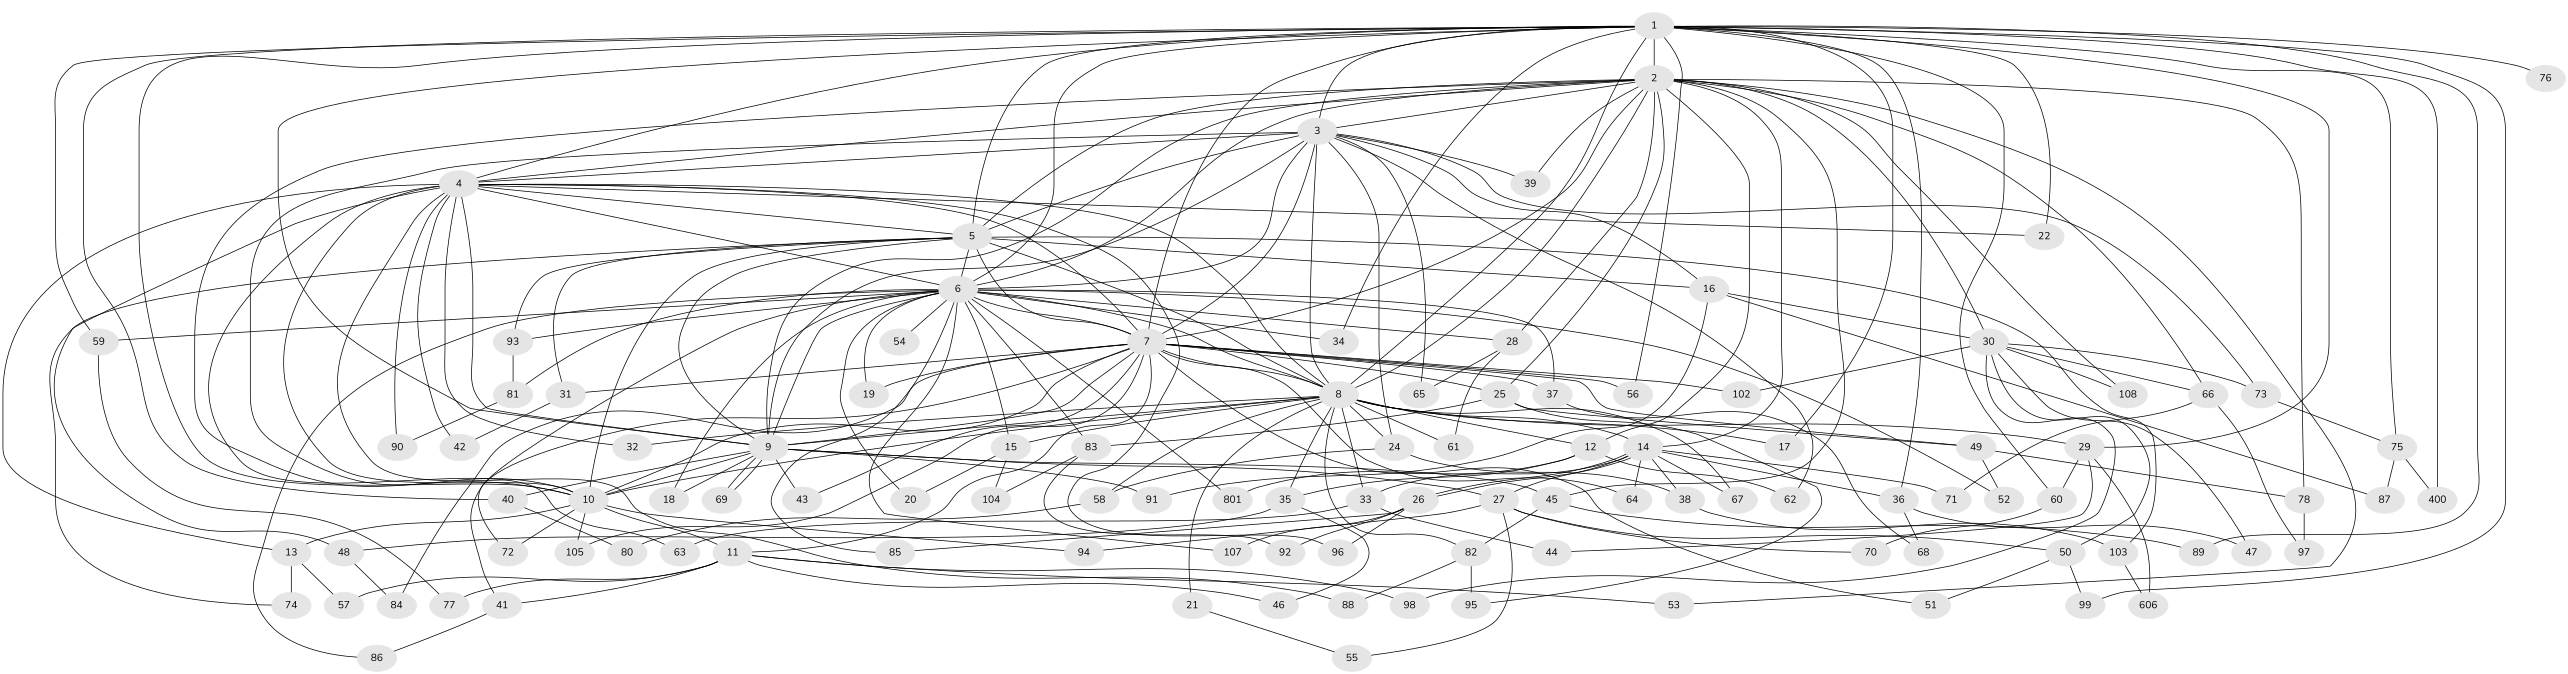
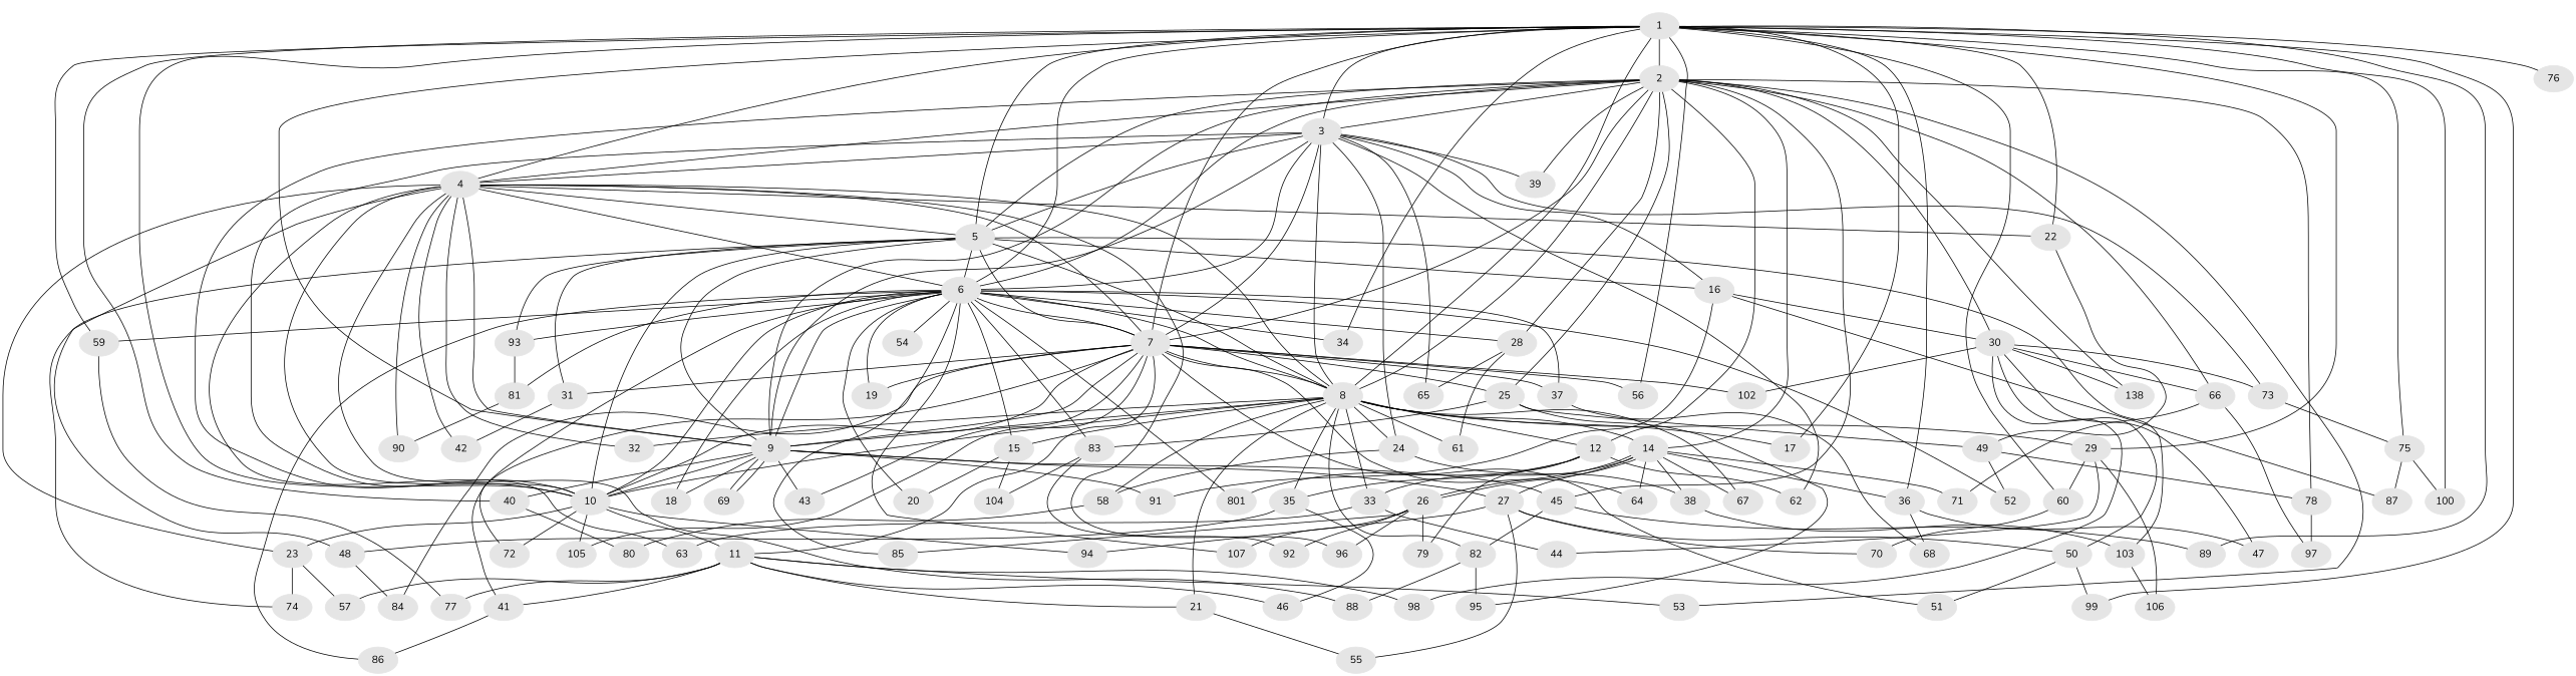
  graph {
    fontname=Nunito
    node [color=gray90 fontname=Nunito style=filled]
    edge [fontname=Nunito]
    1
    2
    3
    4
    5
    6
    7
    8
    9
    10
    17
    22
    29
    34
    36
    40
    56
    59
    60
    75
    76
    89
    99
-   100 [label=400]
+   100
    12
    14
    25
    28
    30
    39
    45
    53
    66
    78
-   108
+   108 [label=138]
    16
    24
    62
    65
    73
-   23 [label=13]
+   23
    32
    42
    48
    63
    88
    90
    96
    31
    74
    93
    103
    15
    18
    19
    20
    37
    52
    54
    72
    81
    83
    85
    86
    n65 [label=801]
    107
    11
    41
    43
    49
    51
    64
    84
    102
    105
    21
    33
    35
    58
    61
    67
    82
    27
    69
    91
    94
    44
-   106 [label=606]
+   106
    47
    68
    80
    77
    70
    87
+   79
    26
    38
    71
    95
    98
    50
    97
    57
    104
    92
    46
    55
    1 -- 2
    1 -- 3
    1 -- 4
    1 -- 5
    1 -- 6
    1 -- 7
    1 -- 8
    1 -- 9
    1 -- 10
    1 -- 17
    1 -- 22
    1 -- 29
    1 -- 34
    1 -- 36
    1 -- 40
    1 -- 56
    1 -- 59
    1 -- 60
    1 -- 75
    1 -- 76
    1 -- 89
    1 -- 99
    1 -- 100
    2 -- 3
    2 -- 4
    2 -- 5
    2 -- 6
    2 -- 7
    2 -- 8
    2 -- 9
    2 -- 10
    2 -- 12
    2 -- 14
    2 -- 25
    2 -- 28
    2 -- 30
    2 -- 39
    2 -- 45
    2 -- 53
    2 -- 66
    2 -- 78
    2 -- 108
    3 -- 4
    3 -- 5
    3 -- 6
    3 -- 7
    3 -- 8
    3 -- 9
    3 -- 10
    3 -- 39
    3 -- 16
    3 -- 24
    3 -- 62
    3 -- 65
    3 -- 73
    4 -- 5
    4 -- 6
    4 -- 7
    4 -- 8
    4 -- 9
    4 -- 10
    4 -- 22
    4 -- 23
    4 -- 32
    4 -- 42
    4 -- 48
    4 -- 63
    4 -- 88
    4 -- 90
    4 -- 96
    5 -- 6
    5 -- 7
    5 -- 8
    5 -- 9
    5 -- 10
    5 -- 16
    5 -- 31
    5 -- 74
    5 -- 93
    5 -- 103
    6 -- 7
    6 -- 8
    6 -- 9
+   6 -- 10
    6 -- 34
    6 -- 59
    6 -- 28
    6 -- 93
    6 -- 15
    6 -- 18
    6 -- 19
    6 -- 20
    6 -- 37
    6 -- 52
    6 -- 54
    6 -- 72
    6 -- 81
    6 -- 83
    6 -- 85
    6 -- 86
    6 -- n65
    6 -- 107
    7 -- 8
    7 -- 9
    7 -- 10
    7 -- 56
    7 -- 25
    7 -- 31
    7 -- 19
    7 -- 37
    7 -- 11
    7 -- 41
    7 -- 43
-   7 -- 49
+   22 -- 49
    7 -- 51
    7 -- 64
    7 -- 84
    7 -- 102
    7 -- 105
    8 -- 9
    8 -- 10
    8 -- 17
    8 -- 29
    8 -- 12
    8 -- 14
    8 -- 24
    8 -- 32
    8 -- 15
    8 -- 21
    8 -- 33
    8 -- 35
    8 -- 58
    8 -- 61
    8 -- 67
    8 -- 82
    9 -- 10
    9 -- 40
    9 -- 45
    9 -- 18
    9 -- 43
    9 -- 27
    9 -- 69
    9 -- 69
    9 -- 91
    10 -- 23
    10 -- 72
    10 -- 11
    10 -- 105
    10 -- 94
    29 -- 60
    29 -- 44
    29 -- 106
    36 -- 47
    36 -- 68
    40 -- 80
    59 -- 77
    60 -- 70
    75 -- 100
    75 -- 87
    12 -- 62
    12 -- n65
    12 -- 35
+   12 -- 79
    14 -- 36
    14 -- 64
    14 -- 33
    14 -- 67
    14 -- 27
    14 -- 26
    14 -- 26
    14 -- 38
    14 -- 71
    25 -- 83
    25 -- 49
    25 -- 95
    28 -- 65
    28 -- 61
    30 -- 66
    30 -- 108
    30 -- 73
    30 -- 102
    30 -- 47
    30 -- 98
    30 -- 50
    45 -- 89
    45 -- 82
    66 -- 71
    66 -- 97
    78 -- 97
    16 -- 30
    16 -- 91
    16 -- 87
    24 -- 58
    24 -- 38
    73 -- 75
    23 -- 74
    23 -- 57
    48 -- 84
    31 -- 42
    93 -- 81
    103 -- 106
    15 -- 20
    15 -- 104
    37 -- 68
    81 -- 90
    83 -- 104
    83 -- 92
    11 -- 53
    11 -- 41
+   11 -- 21
    11 -- 77
    11 -- 98
    11 -- 57
    11 -- 46
    41 -- 86
    49 -- 78
    49 -- 52
    21 -- 55
    33 -- 63
    33 -- 44
    35 -- 48
    35 -- 46
    58 -- 80
    82 -- 88
    82 -- 95
    27 -- 94
    27 -- 70
    27 -- 50
    27 -- 55
    26 -- 96
    26 -- 85
    26 -- 107
+   26 -- 79
    26 -- 92
    38 -- 103
    50 -- 99
    50 -- 51
  }
